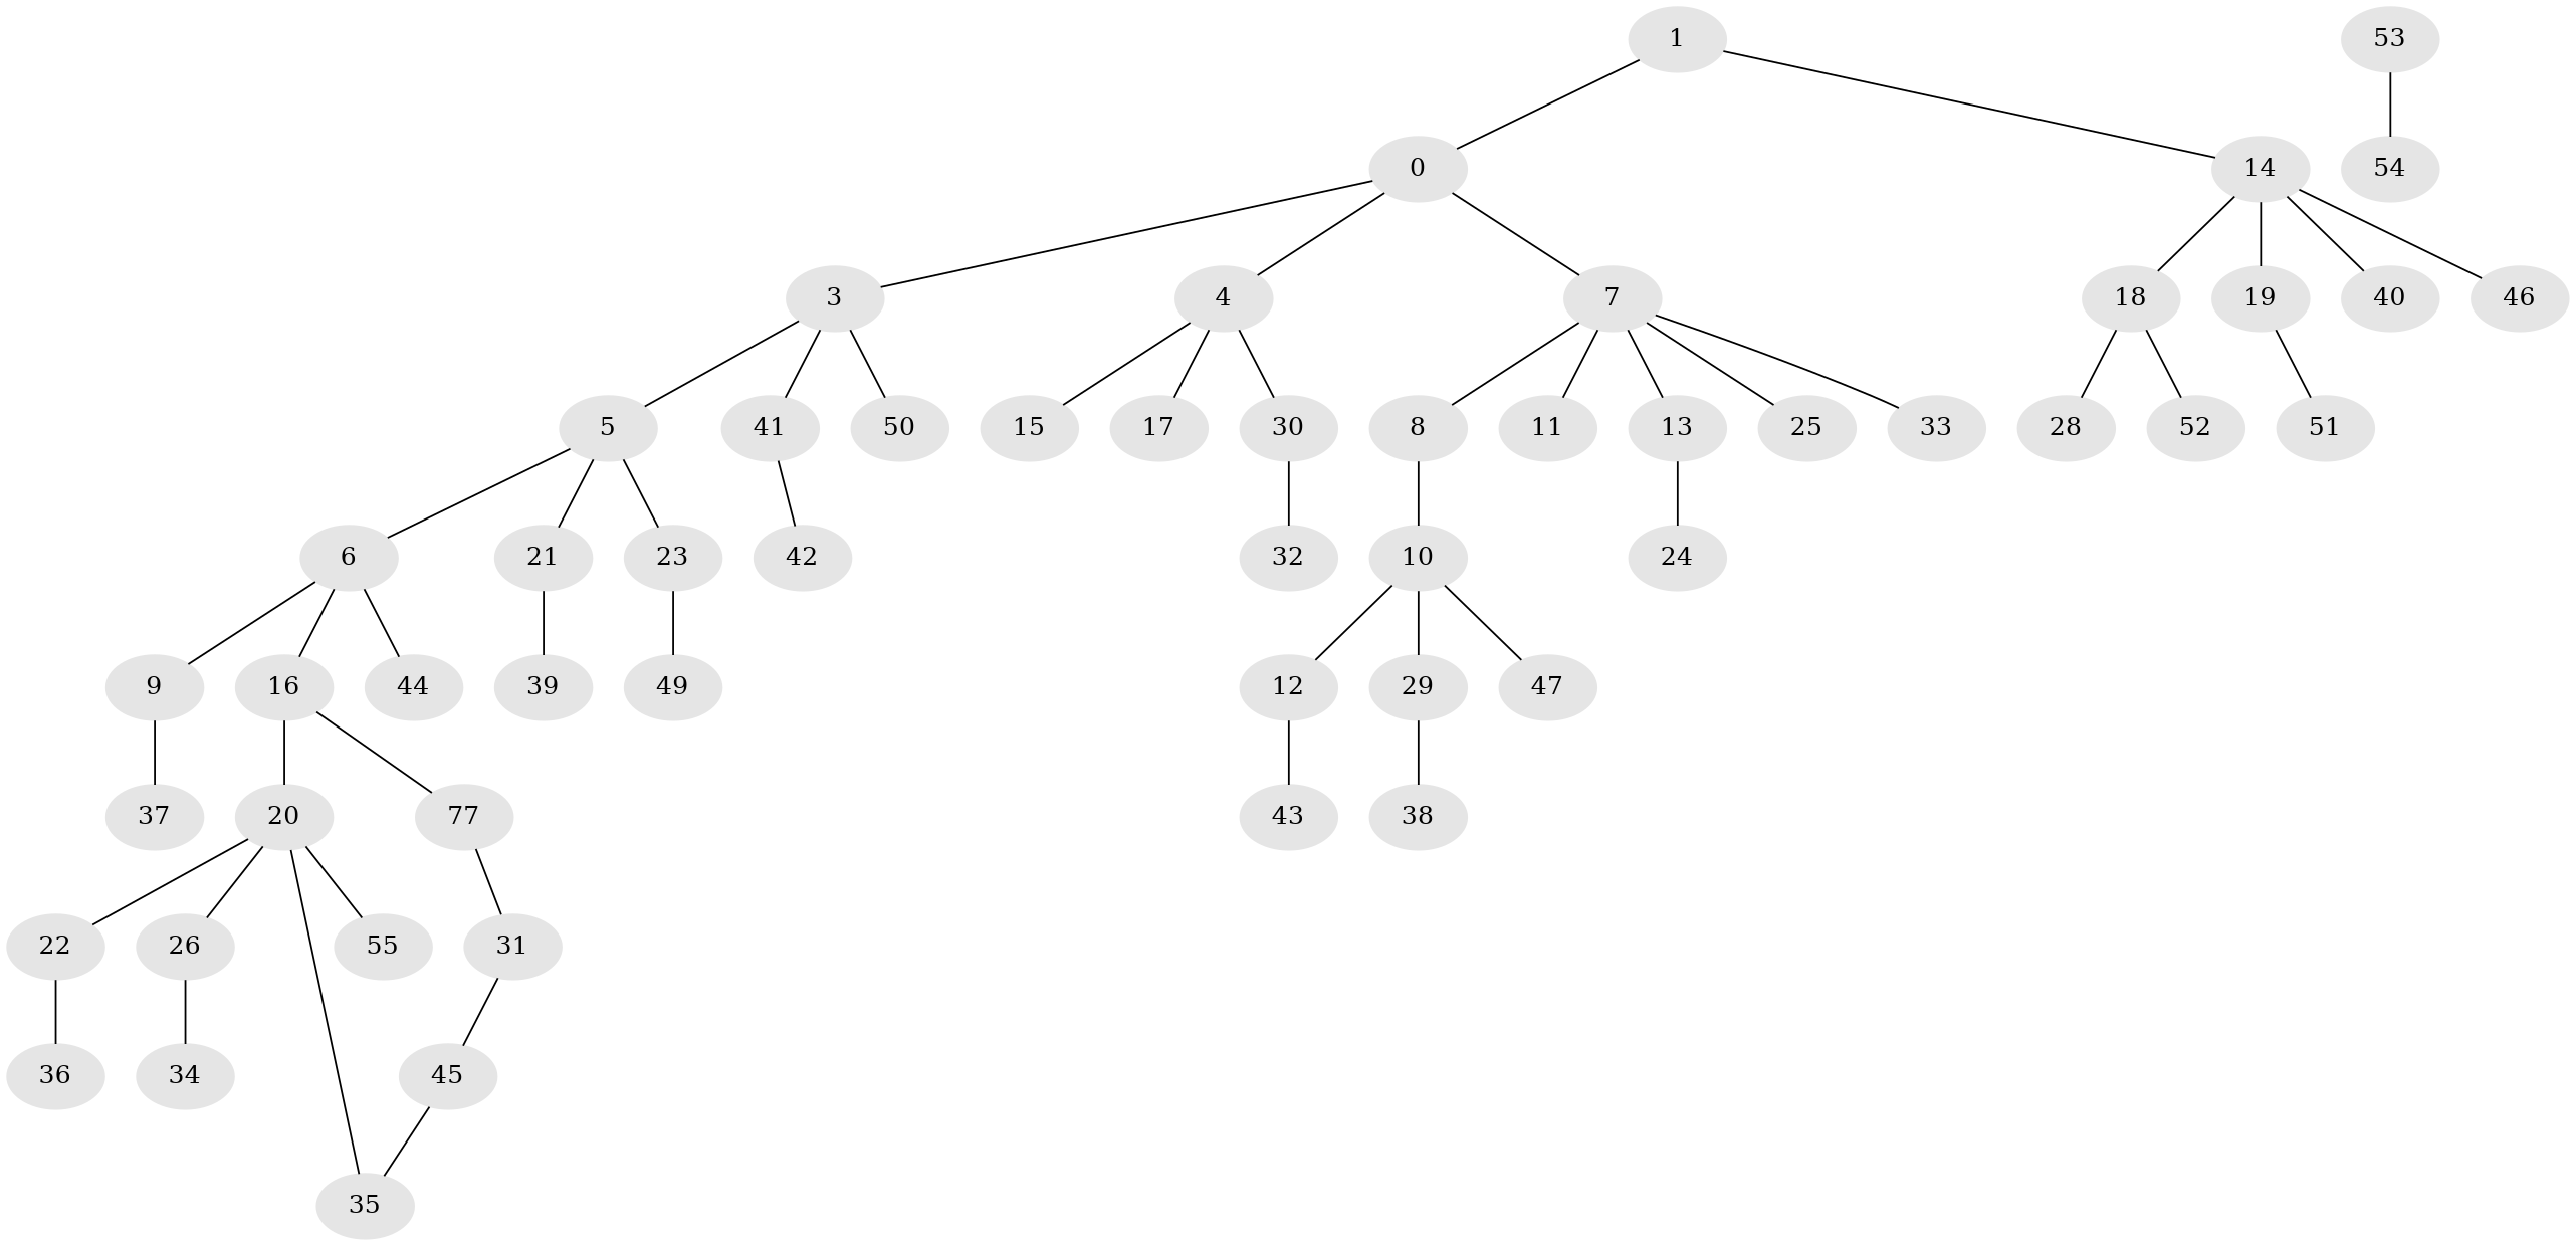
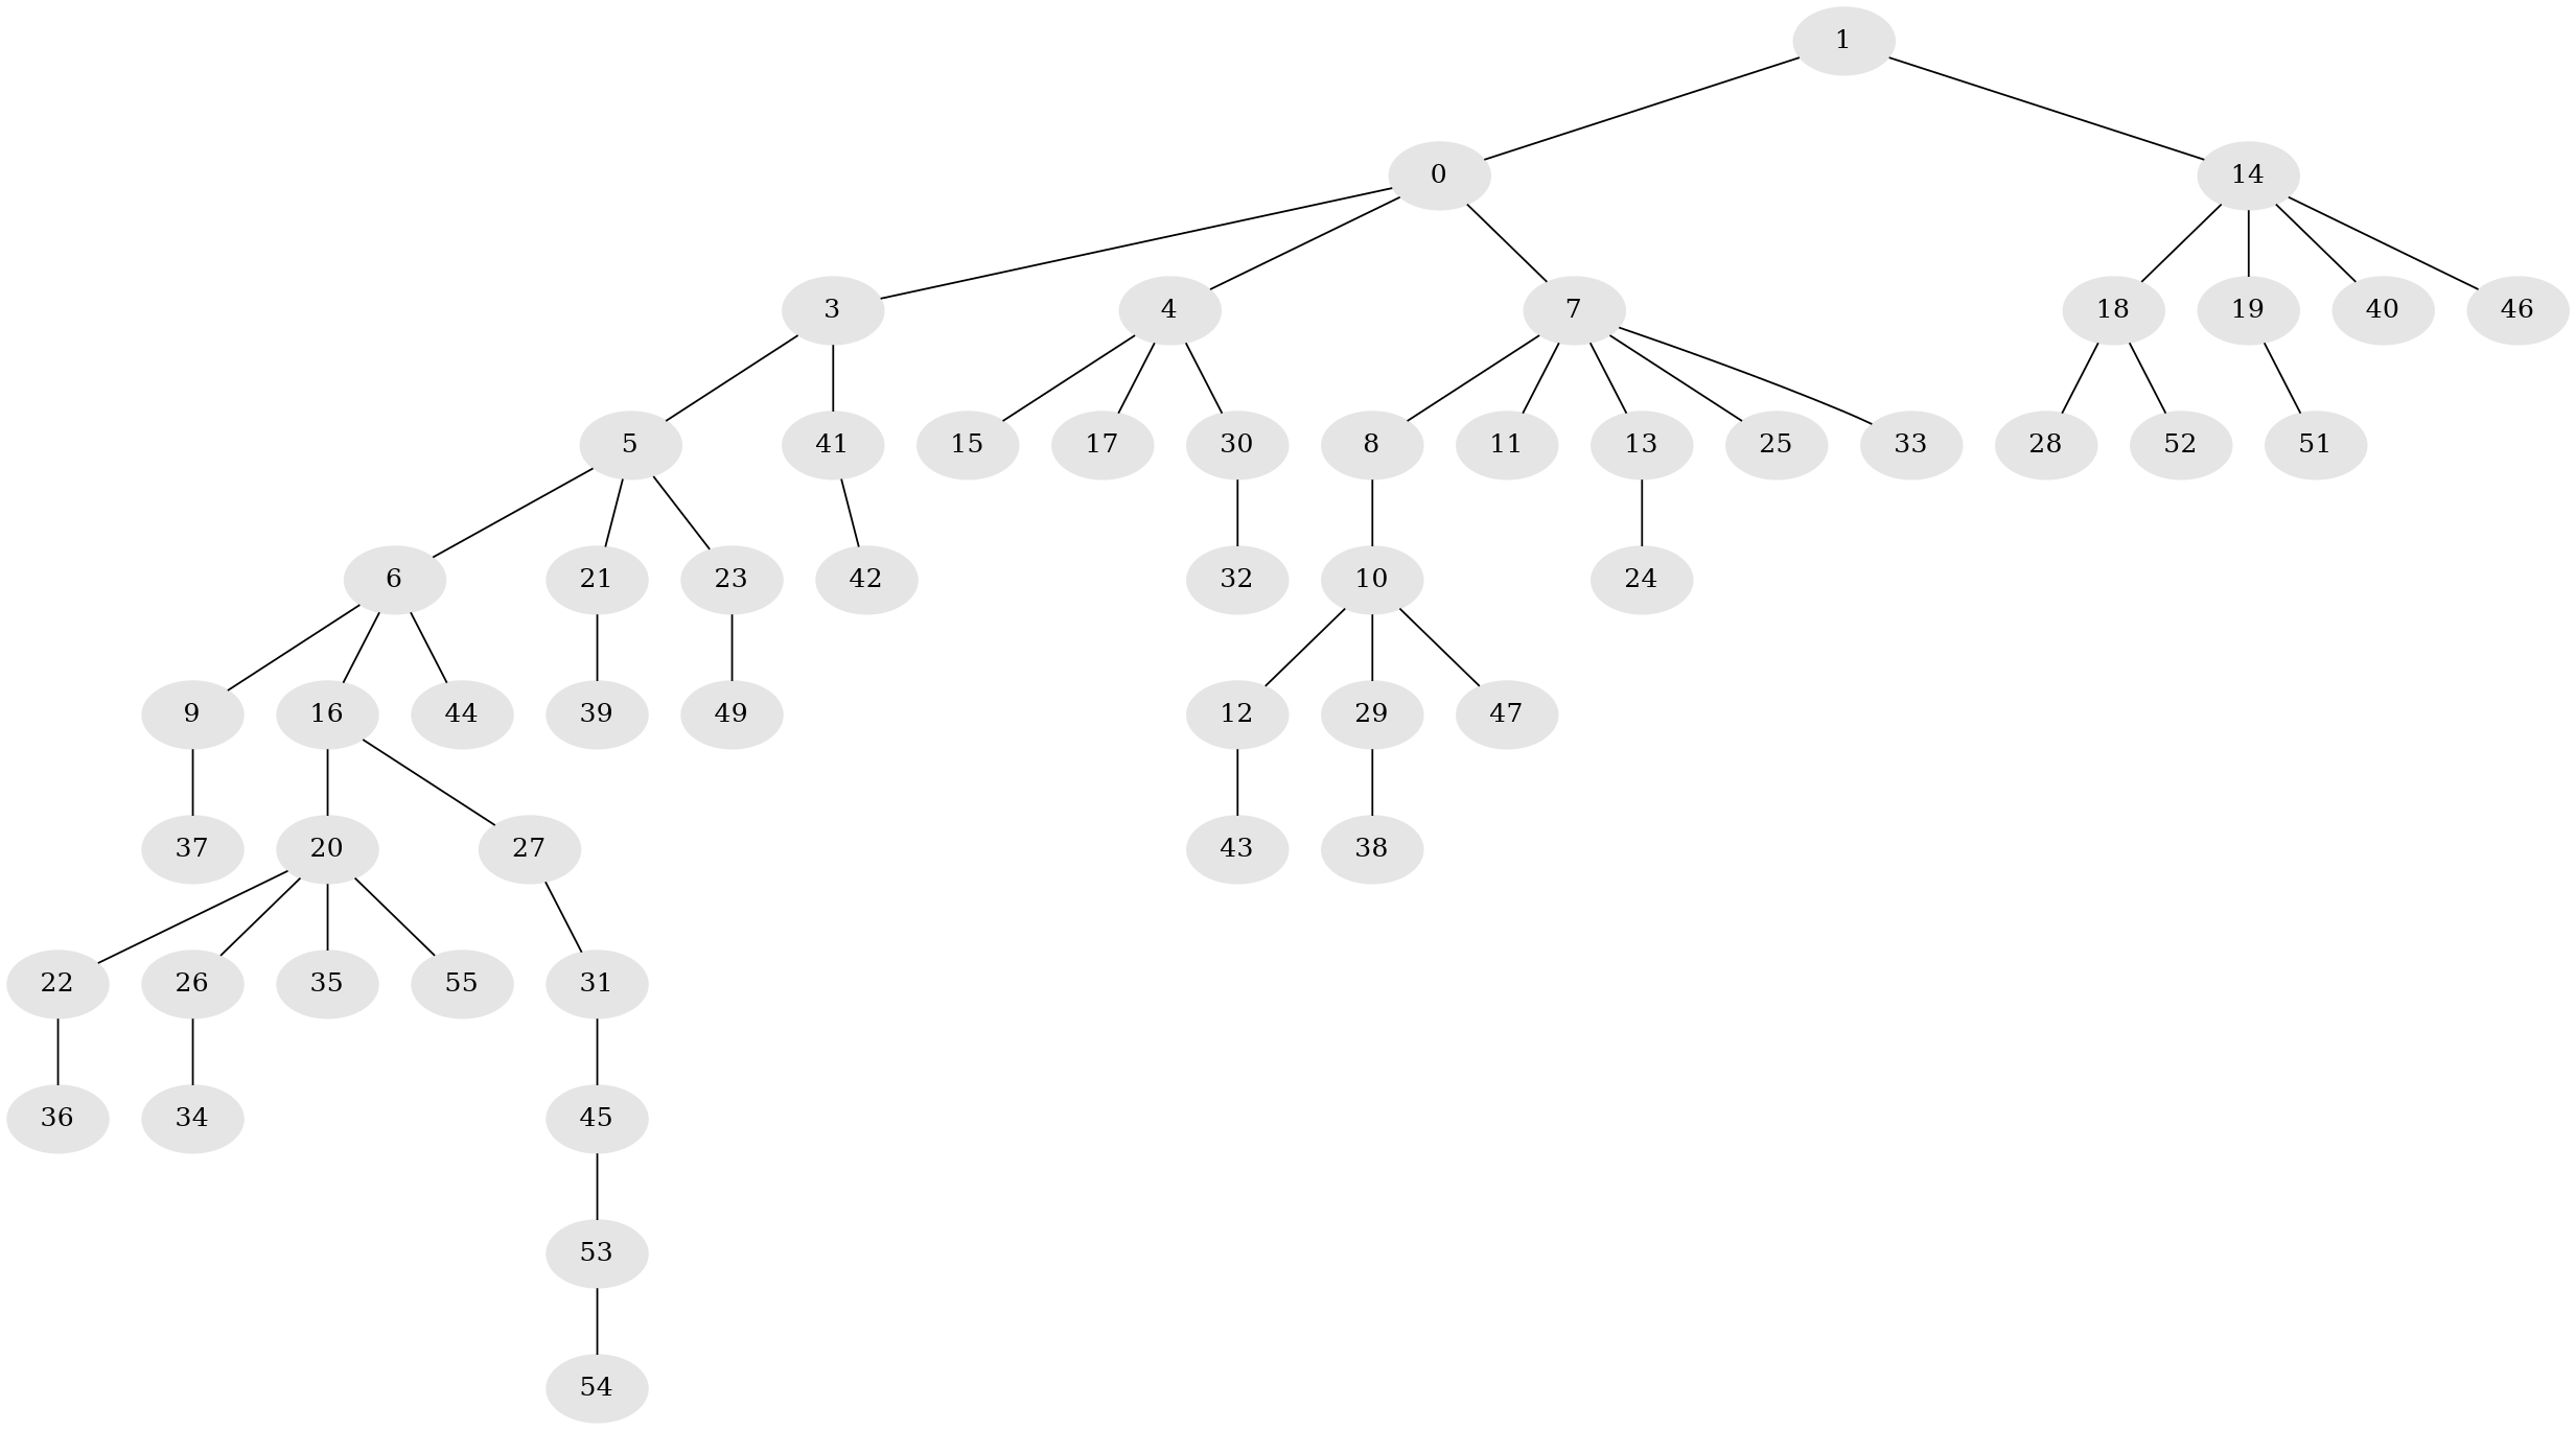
  graph {
    node [color=gray90 style=filled]
    n1 [label=0]
    1
    14
    3
    4
    7
    18
    19
    40
    46
    5
    41
-   50
    15
    17
    30
    8
    11
    13
    25
    33
    6
    21
    23
    42
    32
    9
    16
    44
    39
    49
    37
    20
-   27 [label=77]
+   27
    10
    24
    12
    29
    47
    43
    38
    28
    52
    51
    22
    26
    35
    55
    31
    36
    34
    45
    53
    54
    n1 -- 3
    n1 -- 4
    n1 -- 7
    1 -- n1
    1 -- 14
    14 -- 18
    14 -- 19
    14 -- 40
    14 -- 46
    3 -- 5
    3 -- 41
-   3 -- 50
    4 -- 15
    4 -- 17
    4 -- 30
    7 -- 8
    7 -- 11
    7 -- 13
    7 -- 25
    7 -- 33
    18 -- 28
    18 -- 52
    19 -- 51
    5 -- 6
    5 -- 21
    5 -- 23
    41 -- 42
    30 -- 32
    8 -- 10
    13 -- 24
    6 -- 9
    6 -- 16
    6 -- 44
    21 -- 39
    23 -- 49
    9 -- 37
    16 -- 20
    16 -- 27
    20 -- 22
    20 -- 26
    20 -- 35
    20 -- 55
    27 -- 31
    10 -- 12
    10 -- 29
    10 -- 47
    12 -- 43
    29 -- 38
    22 -- 36
    26 -- 34
    31 -- 45
-   45 -- 35
+   45 -- 53
    53 -- 54
  }
